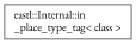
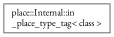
  digraph {
    rankdir=LR
    fontname="EB Garamond"
-   n1 [color=grey40 fillcolor=white fontname="EB Garamond" fontsize=10 height=0.2 label="eastl::Internal::in\l_place_type_tag\< class \>" shape=box style=filled width=0.4]
+   n1 [color=grey40 fillcolor=white fontname="EB Garamond" fontsize=10 height=0.2 label="place::Internal::in\l_place_type_tag\< class \>" shape=box style=filled width=0.4]
  }
